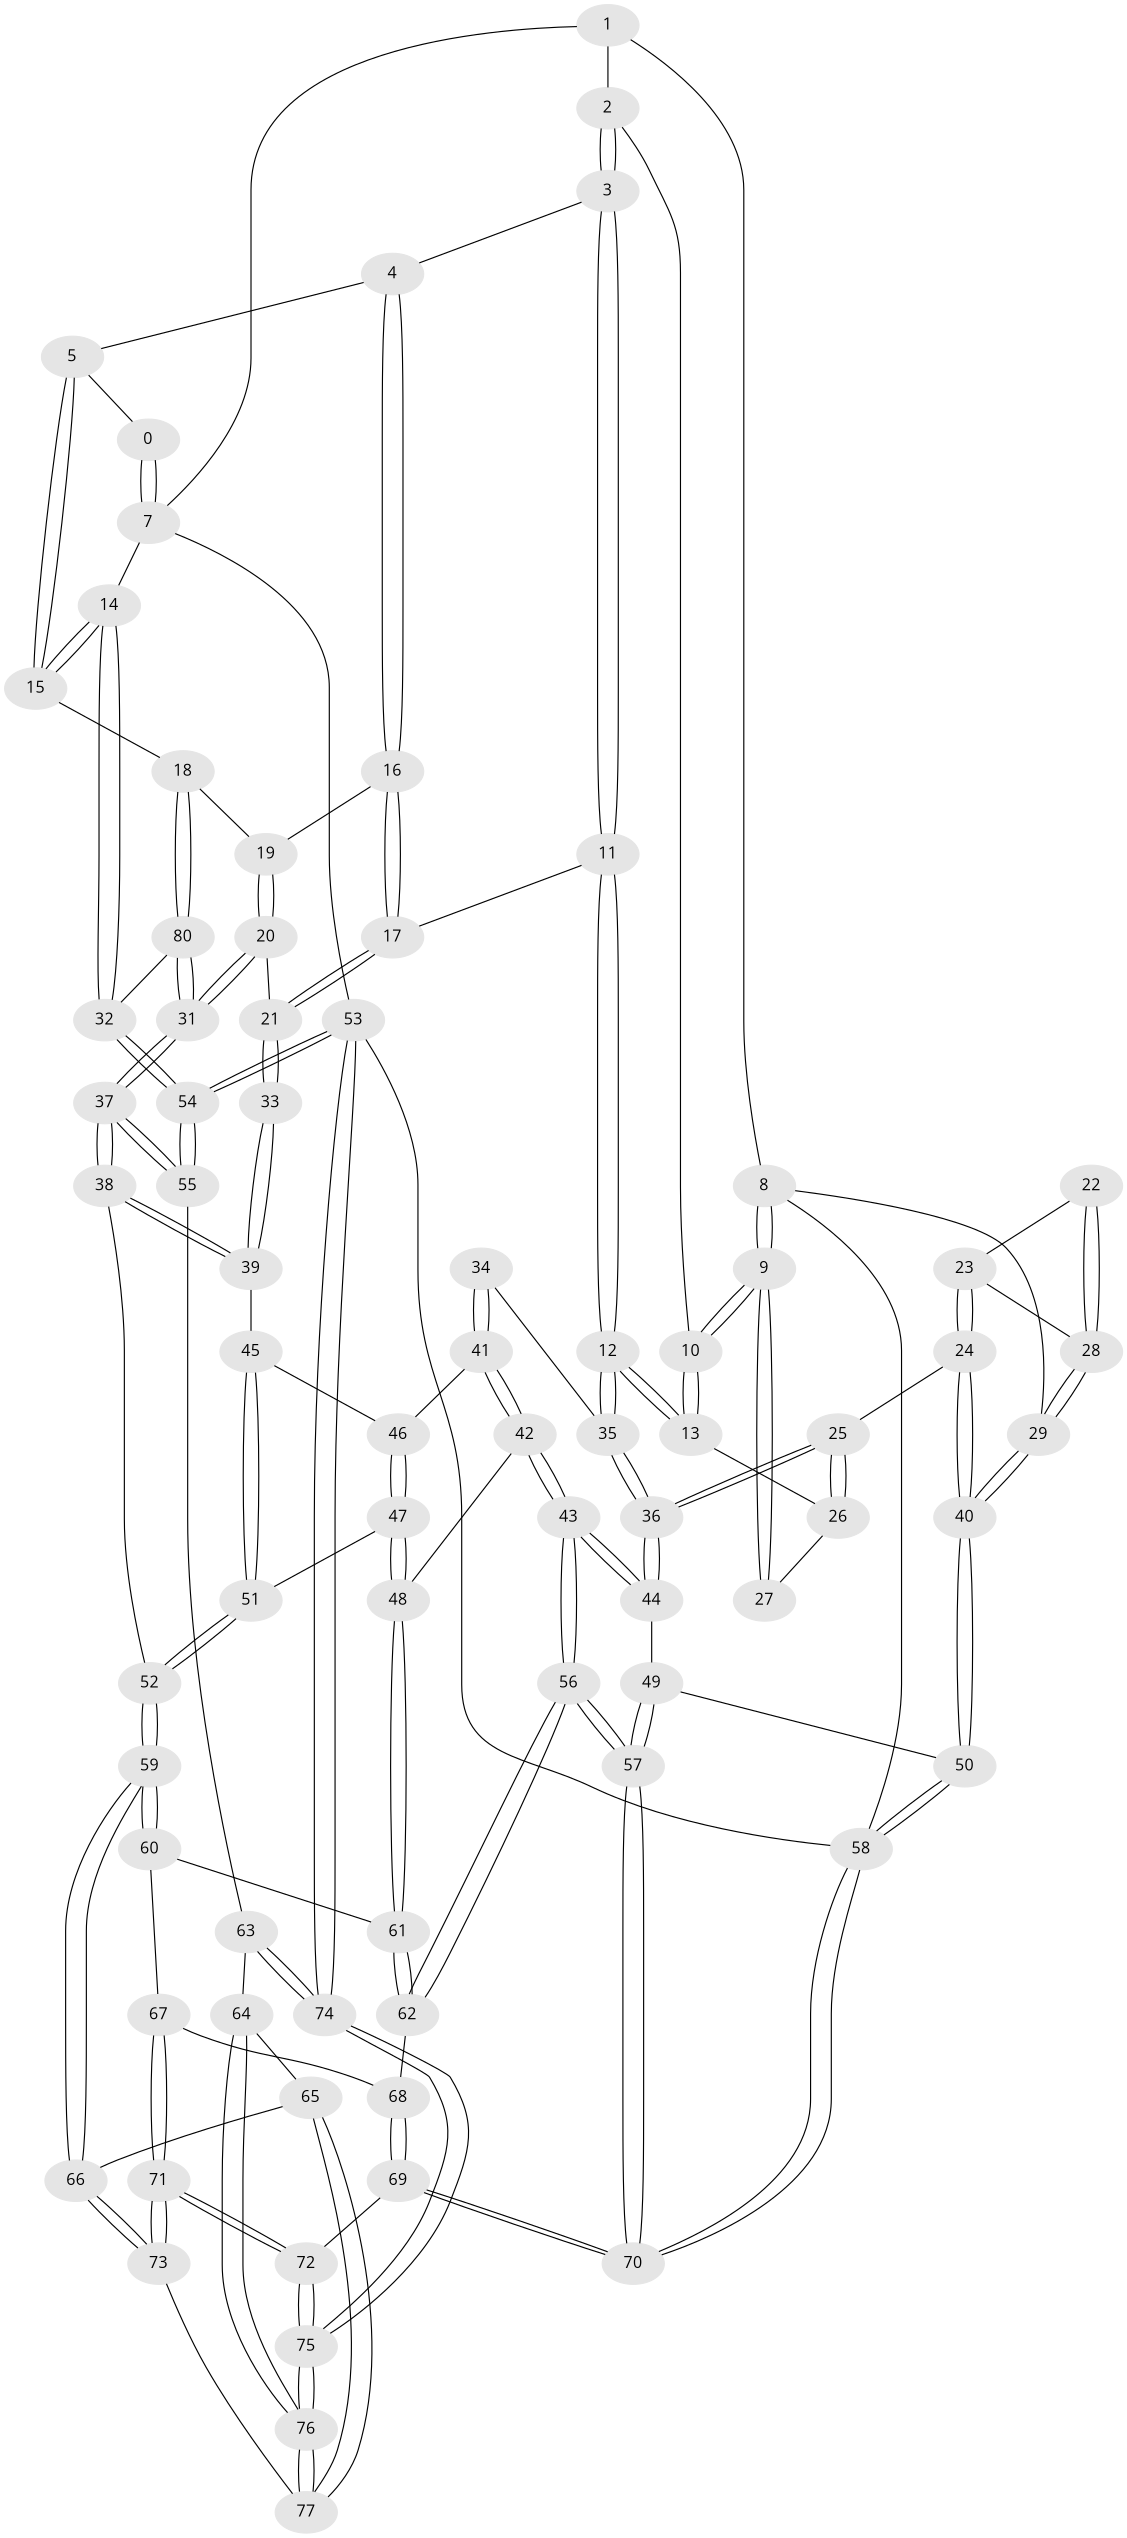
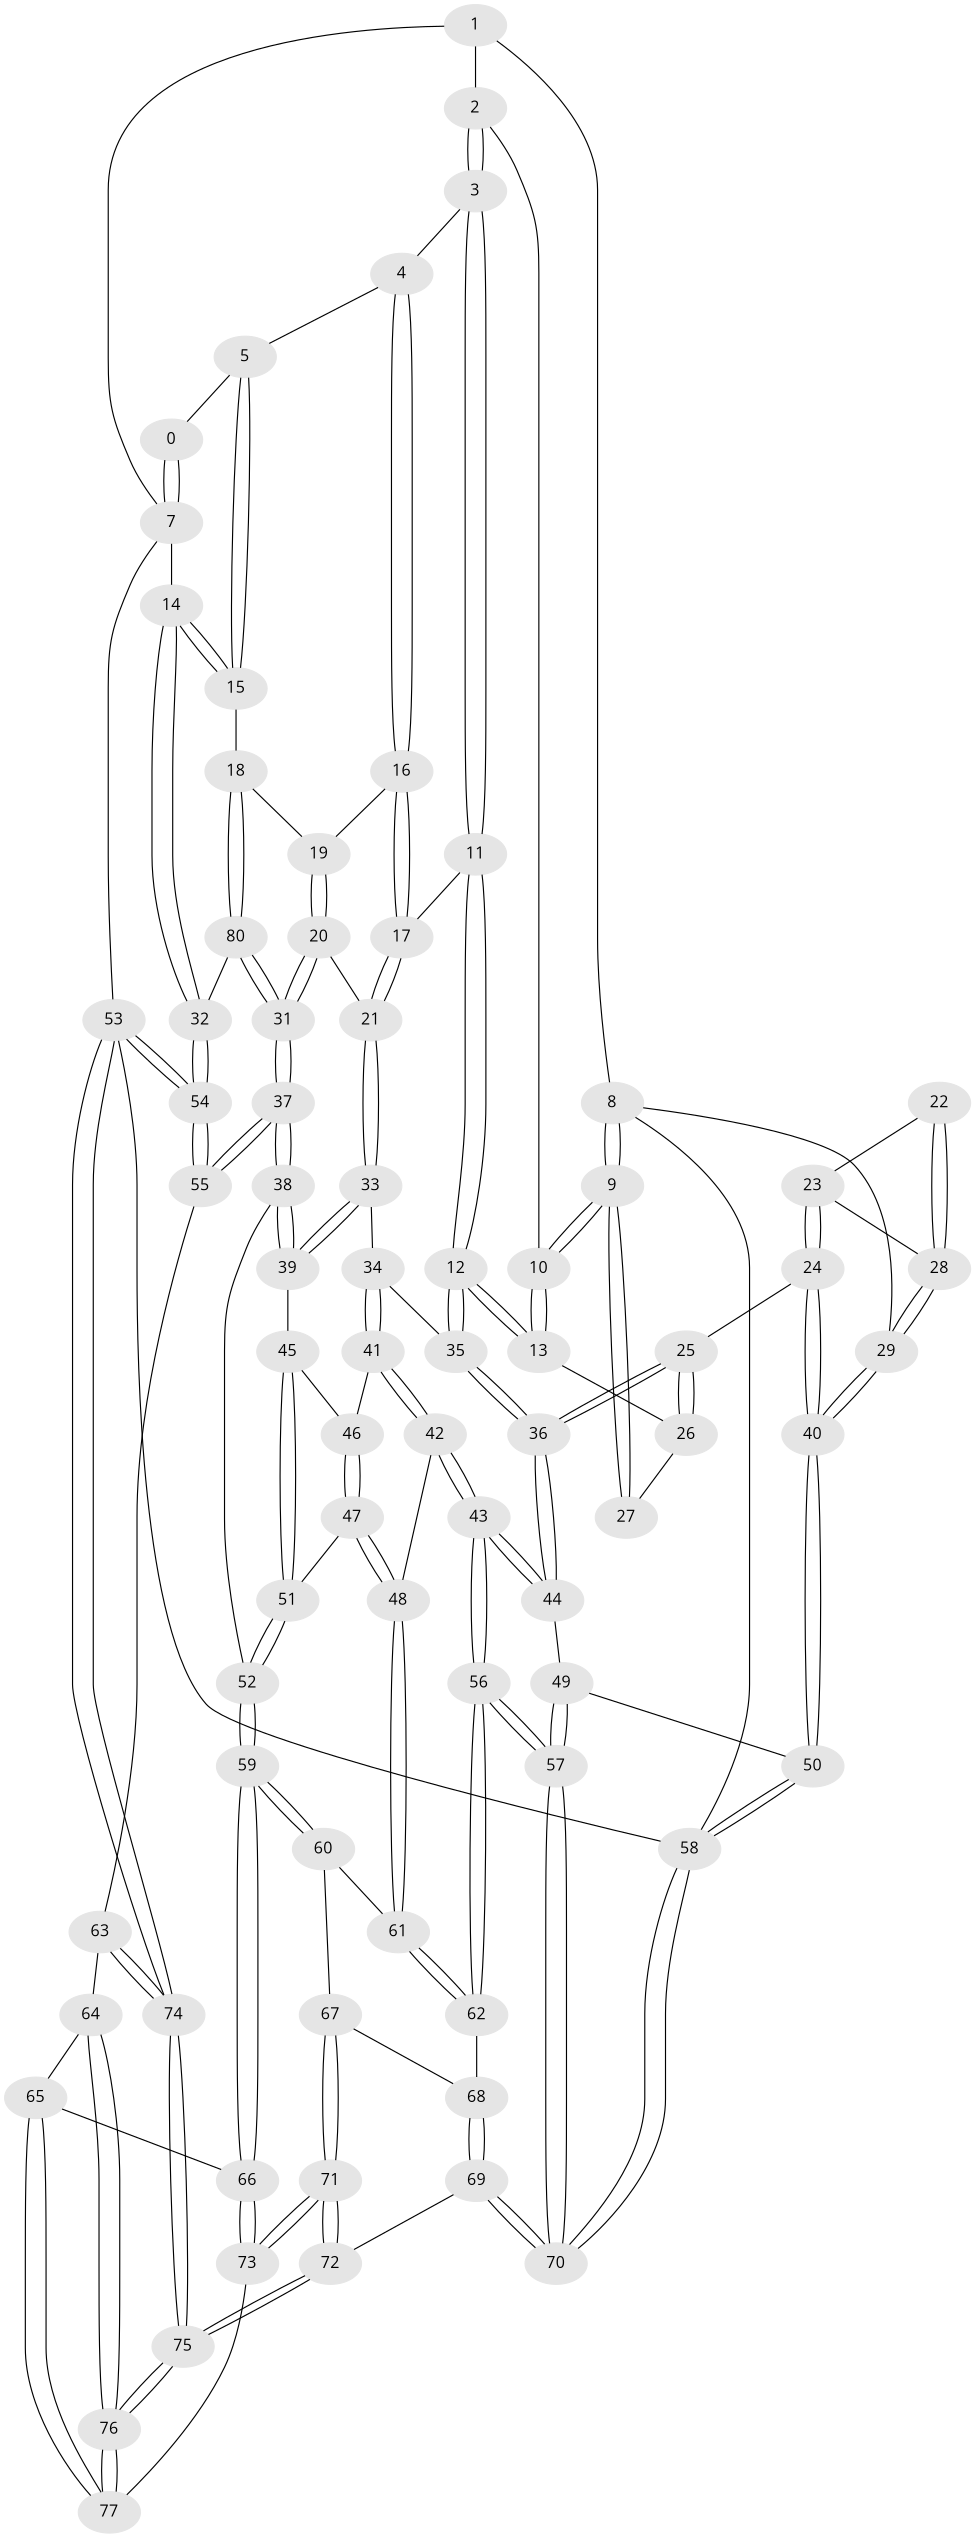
  graph {
    fontname="Open Sans"
    node [color=gray90 fontname="Open Sans" style=filled]
    edge [fontname="Open Sans"]
    1
    2
    7
    8
    3
    10
    14
    53
    9
    29
    58
    4
    11
    13
    5
    16
    12
    17
    n19 [label=0]
    15
    19
    18
    32
    54
    74
    27
    40
    70
    26
    35
    21
    36
    n33 [label=80]
    20
    33
    31
    37
    34
    39
    22
    23
    28
    24
    25
    50
    44
    38
    55
    41
    45
    42
    46
    49
    52
    63
    59
    51
    43
    48
    47
    56
    61
    57
    62
    60
    66
    75
    64
    68
    67
    73
    71
    69
    65
    76
    77
    72
    1 -- 2
    1 -- 7
    1 -- 8
    2 -- 3
    2 -- 3
    2 -- 10
    7 -- 14
    7 -- 53
    8 -- 9
    8 -- 9
    8 -- 29
    8 -- 58
    3 -- 4
    3 -- 11
    3 -- 11
    10 -- 13
    10 -- 13
    14 -- 15
    14 -- 15
    14 -- 32
    14 -- 32
    53 -- 58
    53 -- 54
    53 -- 54
    53 -- 74
    53 -- 74
    9 -- 10
    9 -- 10
    9 -- 27
    9 -- 27
    29 -- 40
    29 -- 40
    58 -- 70
    58 -- 70
    4 -- 5
    4 -- 16
    4 -- 16
    11 -- 12
    11 -- 12
    11 -- 17
    13 -- 26
    5 -- n19
    5 -- 15
    5 -- 15
    16 -- 17
    16 -- 17
    16 -- 19
    12 -- 13
    12 -- 13
    12 -- 35
    12 -- 35
    17 -- 21
    17 -- 21
    n19 -- 7
    n19 -- 7
    15 -- 18
    19 -- 20
    19 -- 20
    18 -- 19
    18 -- n33
    18 -- n33
    32 -- 54
    32 -- 54
    54 -- 55
    54 -- 55
    74 -- 75
    74 -- 75
    40 -- 50
    40 -- 50
    26 -- 27
    35 -- 36
    35 -- 36
    21 -- 33
    21 -- 33
    36 -- 44
    36 -- 44
    n33 -- 32
    n33 -- 31
    n33 -- 31
    20 -- 21
    20 -- 31
    20 -- 31
+   33 -- 34
    33 -- 39
    33 -- 39
    31 -- 37
    31 -- 37
    37 -- 38
    37 -- 38
    37 -- 55
    37 -- 55
    34 -- 35
    34 -- 41
    34 -- 41
    39 -- 45
    22 -- 23
    22 -- 28
    22 -- 28
    23 -- 28
    23 -- 24
    23 -- 24
    28 -- 29
    28 -- 29
    24 -- 40
    24 -- 40
    24 -- 25
    25 -- 26
    25 -- 26
    25 -- 36
    25 -- 36
    50 -- 58
    50 -- 58
    44 -- 49
    38 -- 39
    38 -- 39
    38 -- 52
    55 -- 63
    41 -- 42
    41 -- 42
    41 -- 46
    45 -- 46
    45 -- 51
    45 -- 51
    42 -- 43
    42 -- 43
    42 -- 48
    46 -- 47
    46 -- 47
    49 -- 50
    49 -- 57
    49 -- 57
    52 -- 59
    52 -- 59
    63 -- 74
    63 -- 74
    63 -- 64
    59 -- 60
    59 -- 60
    59 -- 66
    59 -- 66
    51 -- 52
    51 -- 52
    43 -- 44
    43 -- 44
    43 -- 56
    43 -- 56
    48 -- 61
    48 -- 61
    47 -- 51
    47 -- 48
    47 -- 48
    56 -- 57
    56 -- 57
    56 -- 62
    56 -- 62
    61 -- 62
    61 -- 62
    57 -- 70
    57 -- 70
    62 -- 68
    60 -- 61
    60 -- 67
    66 -- 73
    66 -- 73
    75 -- 76
    75 -- 76
    64 -- 65
    64 -- 76
    64 -- 76
    68 -- 69
    68 -- 69
    67 -- 68
    67 -- 71
    67 -- 71
    73 -- 77
    71 -- 73
    71 -- 73
    71 -- 72
    71 -- 72
    69 -- 70
    69 -- 70
    69 -- 72
    65 -- 66
    65 -- 77
    65 -- 77
    76 -- 77
    76 -- 77
    72 -- 75
    72 -- 75
  }
